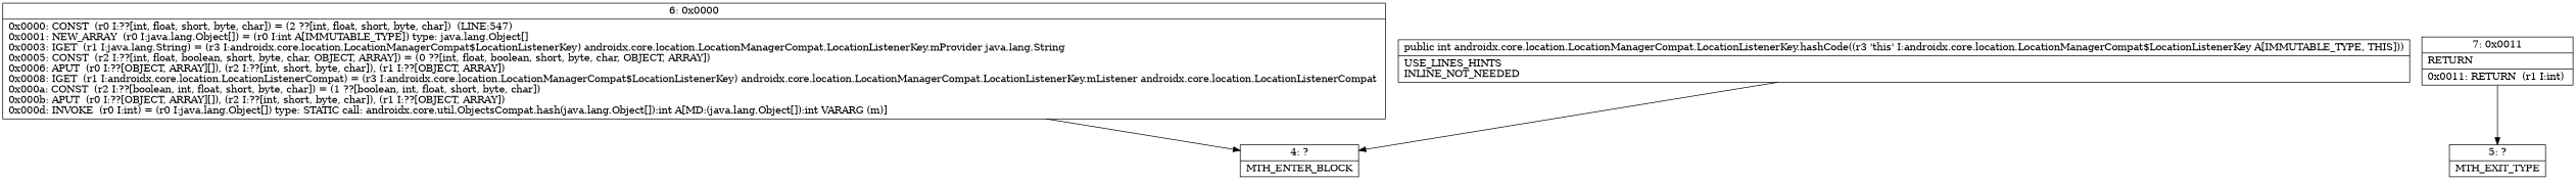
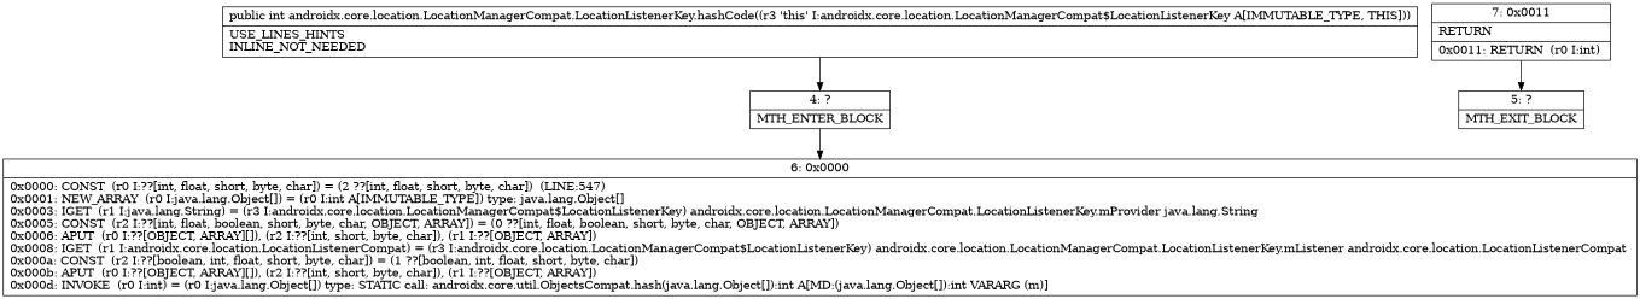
  digraph {
    node [shape=record]
    n1 [label="{4\:\ ?|MTH_ENTER_BLOCK\l}"]
    n2 [label="{6\:\ 0x0000|0x0000: CONST  (r0 I:??[int, float, short, byte, char]) = (2 ??[int, float, short, byte, char])  (LINE:547)\l0x0001: NEW_ARRAY  (r0 I:java.lang.Object[]) = (r0 I:int A[IMMUTABLE_TYPE]) type: java.lang.Object[] \l0x0003: IGET  (r1 I:java.lang.String) = (r3 I:androidx.core.location.LocationManagerCompat$LocationListenerKey) androidx.core.location.LocationManagerCompat.LocationListenerKey.mProvider java.lang.String \l0x0005: CONST  (r2 I:??[int, float, boolean, short, byte, char, OBJECT, ARRAY]) = (0 ??[int, float, boolean, short, byte, char, OBJECT, ARRAY]) \l0x0006: APUT  (r0 I:??[OBJECT, ARRAY][]), (r2 I:??[int, short, byte, char]), (r1 I:??[OBJECT, ARRAY]) \l0x0008: IGET  (r1 I:androidx.core.location.LocationListenerCompat) = (r3 I:androidx.core.location.LocationManagerCompat$LocationListenerKey) androidx.core.location.LocationManagerCompat.LocationListenerKey.mListener androidx.core.location.LocationListenerCompat \l0x000a: CONST  (r2 I:??[boolean, int, float, short, byte, char]) = (1 ??[boolean, int, float, short, byte, char]) \l0x000b: APUT  (r0 I:??[OBJECT, ARRAY][]), (r2 I:??[int, short, byte, char]), (r1 I:??[OBJECT, ARRAY]) \l0x000d: INVOKE  (r0 I:int) = (r0 I:java.lang.Object[]) type: STATIC call: androidx.core.util.ObjectsCompat.hash(java.lang.Object[]):int A[MD:(java.lang.Object[]):int VARARG (m)]\l}"]
-   n3 [label="{7\:\ 0x0011|RETURN\l|0x0011: RETURN  (r1 I:int) \l}"]
-   n4 [label="{5\:\ ?|MTH_EXIT_TYPE\l}"]
+   n3 [label="{7\:\ 0x0011|RETURN\l|0x0011: RETURN  (r0 I:int) \l}"]
+   n4 [label="{5\:\ ?|MTH_EXIT_BLOCK\l}"]
    n5 [label="{public int androidx.core.location.LocationManagerCompat.LocationListenerKey.hashCode((r3 'this' I:androidx.core.location.LocationManagerCompat$LocationListenerKey A[IMMUTABLE_TYPE, THIS]))  | USE_LINES_HINTS\lINLINE_NOT_NEEDED\l}"]
-   n2 -> n1
+   n1 -> n2
    n3 -> n4
    n5 -> n1
  }
